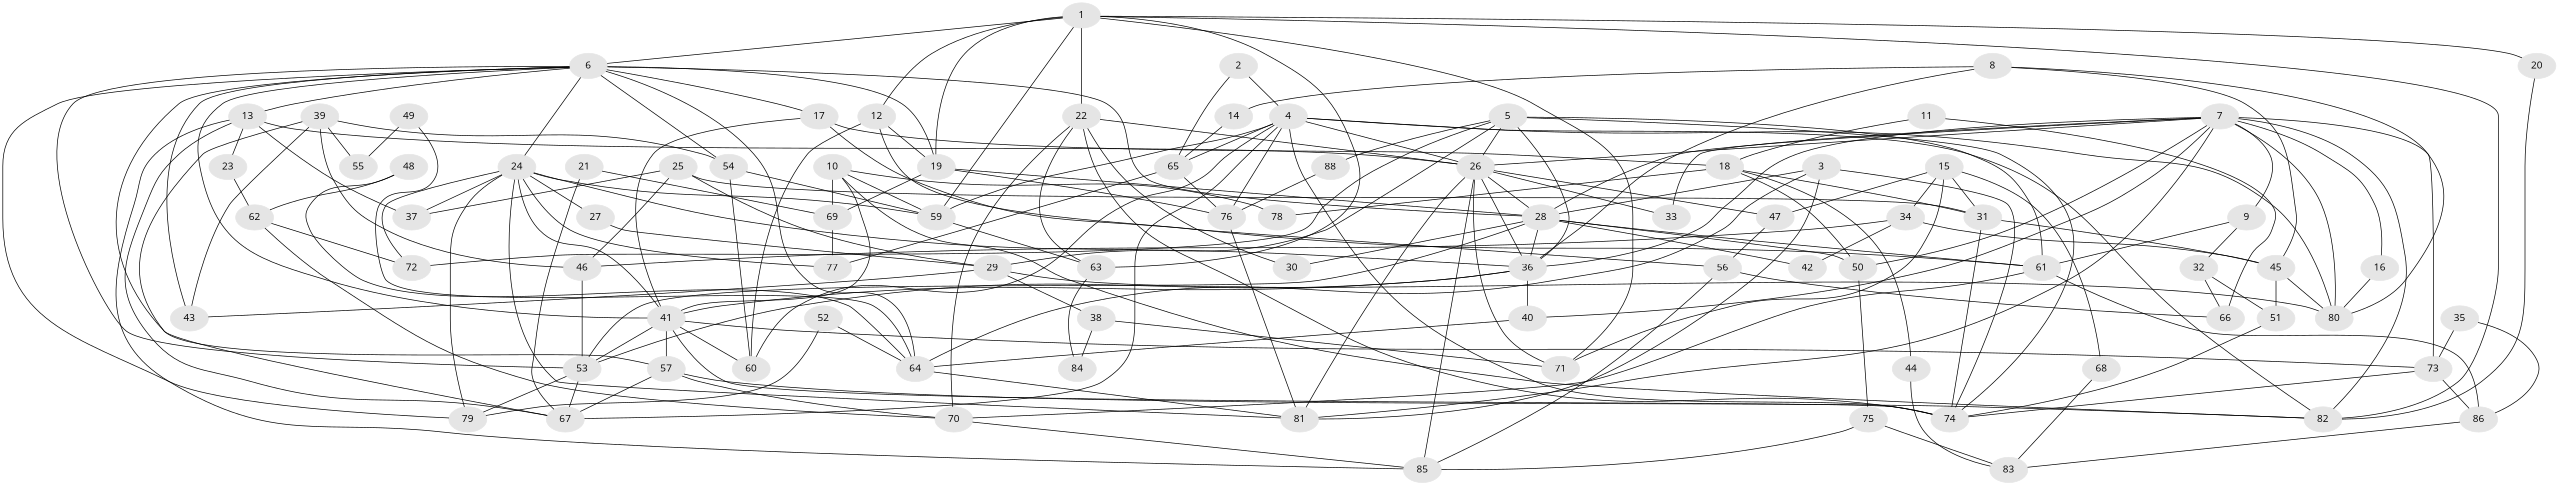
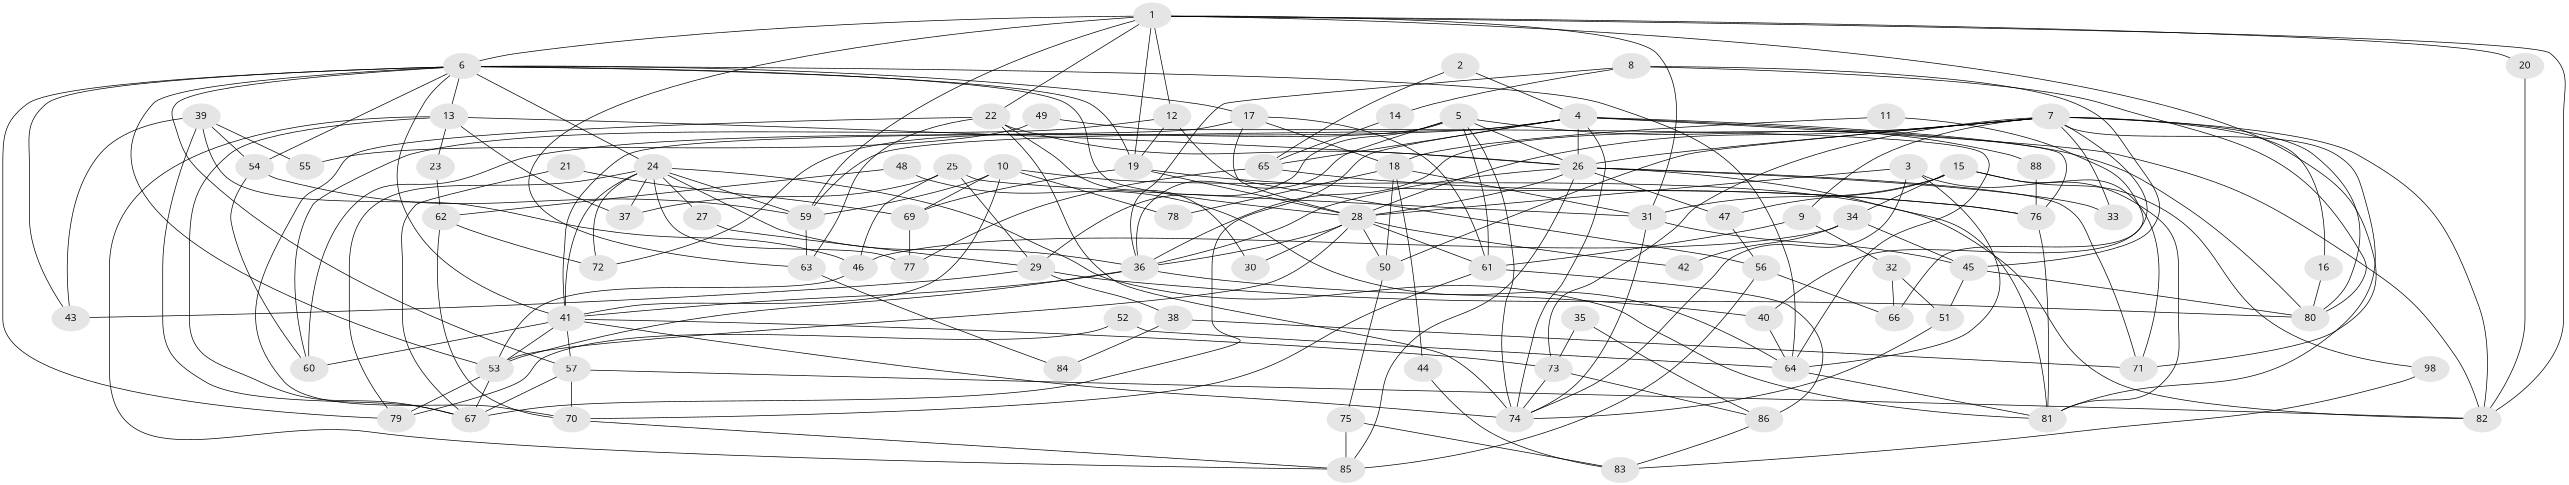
  graph {
    fontname="Open Sans"
    node [color=gray90 fontname="Open Sans" style=filled]
    edge [fontname="Open Sans" weight=1.0]
    1
    6
    12
    19
    20
    22
    31
    59
    63
    71
    82
    28
    64
    13
    17
    24
    41
    43
    53
    54
    57
    79
    60
    56
    76
    69
    74
    26
    30
    70
    45
    84
    2
    4
    65
    67
    80
    77
    3
    81
    36
    61
    50
    42
    33
    85
    47
    5
    29
    n50 [label=88]
    72
    38
    40
    86
    23
    37
    18
    27
    73
    7
    9
    16
    32
    75
    8
    14
    51
    66
    10
    78
    11
    44
    62
    15
    34
-   68
+   68 [label=98]
    46
    83
    21
    25
    35
    39
    55
    48
    49
    52
    1 -- 6
    1 -- 12
    1 -- 19
    1 -- 20
    1 -- 22
+   1 -- 31
    1 -- 59
    1 -- 63
    1 -- 71
    1 -- 82
    6 -- 19
    6 -- 28
    6 -- 64 [weight=2.0]
    6 -- 13
    6 -- 17
    6 -- 24
    6 -- 41
    6 -- 43
    6 -- 53
    6 -- 54
    6 -- 57
    6 -- 79
    12 -- 19
    12 -- 60
    12 -- 56
    19 -- 28
    19 -- 76
    19 -- 69
    20 -- 82
    22 -- 63
    22 -- 74
    22 -- 26
    22 -- 30
    22 -- 70
    31 -- 74
    31 -- 45
    59 -- 63
    63 -- 84
    28 -- 53
    28 -- 30
    28 -- 36
    28 -- 61
    28 -- 50
    28 -- 42
    64 -- 81
    13 -- 26
    13 -- 67
    13 -- 85
    13 -- 23
    13 -- 37
+   17 -- 28
    17 -- 41
    17 -- 61
    17 -- 18
    24 -- 59
    24 -- 41
    24 -- 79
    24 -- 77
    24 -- 81
    24 -- 36 [weight=2.0]
    24 -- 72
    24 -- 37 [weight=2.0]
    24 -- 27
    41 -- 53
    41 -- 57
    41 -- 60
    41 -- 74
    41 -- 73
    53 -- 79
    53 -- 67
    54 -- 59
    54 -- 60
    57 -- 82
    57 -- 70
    57 -- 67
    56 -- 85
    56 -- 66
    76 -- 81
    69 -- 77
    26 -- 71
    26 -- 28
    26 -- 81
    26 -- 36
    26 -- 33
    26 -- 85
    26 -- 47
    70 -- 85
    45 -- 80
    45 -- 51
    2 -- 4
    2 -- 65
    4 -- 59
    4 -- 82
    4 -- 60
    4 -- 76
    4 -- 74 [weight=2.0]
    4 -- 26 [weight=2.0]
    4 -- 65
    4 -- 67
    4 -- 80
    65 -- 76
    65 -- 77
    3 -- 28
    3 -- 64
    3 -- 74
    3 -- 81
    36 -- 41
    36 -- 53
    36 -- 40
    61 -- 70
    61 -- 86
    50 -- 75
    47 -- 56
    5 -- 74
    5 -- 26
    5 -- 36 [weight=2.0]
    5 -- 61
    5 -- 29
    5 -- n50
    5 -- 72
    29 -- 43
    29 -- 80
    29 -- 38
    n50 -- 76
    38 -- 71
    38 -- 84
    40 -- 64
    86 -- 83
    23 -- 62
    18 -- 31
    18 -- 50
    18 -- 78
    18 -- 44
    27 -- 29
    73 -- 74
    73 -- 86
    7 -- 82
    7 -- 28
    7 -- 26
    7 -- 80
    7 -- 81
    7 -- 36
    7 -- 50
    7 -- 33
    7 -- 40
    7 -- 73
    7 -- 9
    7 -- 16
    9 -- 61
    9 -- 32
    16 -- 80
    32 -- 51
    32 -- 66
    75 -- 85
    75 -- 83
    8 -- 45
    8 -- 80
    8 -- 36
    8 -- 14
    14 -- 65
    51 -- 74
    10 -- 59
    10 -- 82
    10 -- 41
    10 -- 69
    10 -- 78
    11 -- 18
    11 -- 66
    44 -- 83
    62 -- 70
    62 -- 72
    15 -- 31
    15 -- 71
    15 -- 47
    15 -- 34
    15 -- 68
    34 -- 45
    34 -- 42
    34 -- 46
    68 -- 83
    46 -- 53
    21 -- 69
    21 -- 67
    25 -- 31
    25 -- 29
    25 -- 37
    25 -- 46
    35 -- 86
    35 -- 73
    39 -- 43
    39 -- 54
    39 -- 67
    39 -- 46
    39 -- 55
    48 -- 64
    48 -- 62
    49 -- 64
    49 -- 55
    52 -- 64
    52 -- 79
  }
